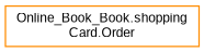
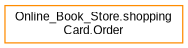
  digraph {
    rankdir=LR
    fontname="Liberation Sans"
-   n1 [color=darkorange fillcolor=white fontname="Liberation Sans" fontsize=10 height=0.2 label="Online_Book_Book.shopping\lCard.Order" shape=record style=filled width=0.4]
+   n1 [color=darkorange fillcolor=white fontname="Liberation Sans" fontsize=10 height=0.2 label="Online_Book_Store.shopping\lCard.Order" shape=record style=filled width=0.4]
  }
